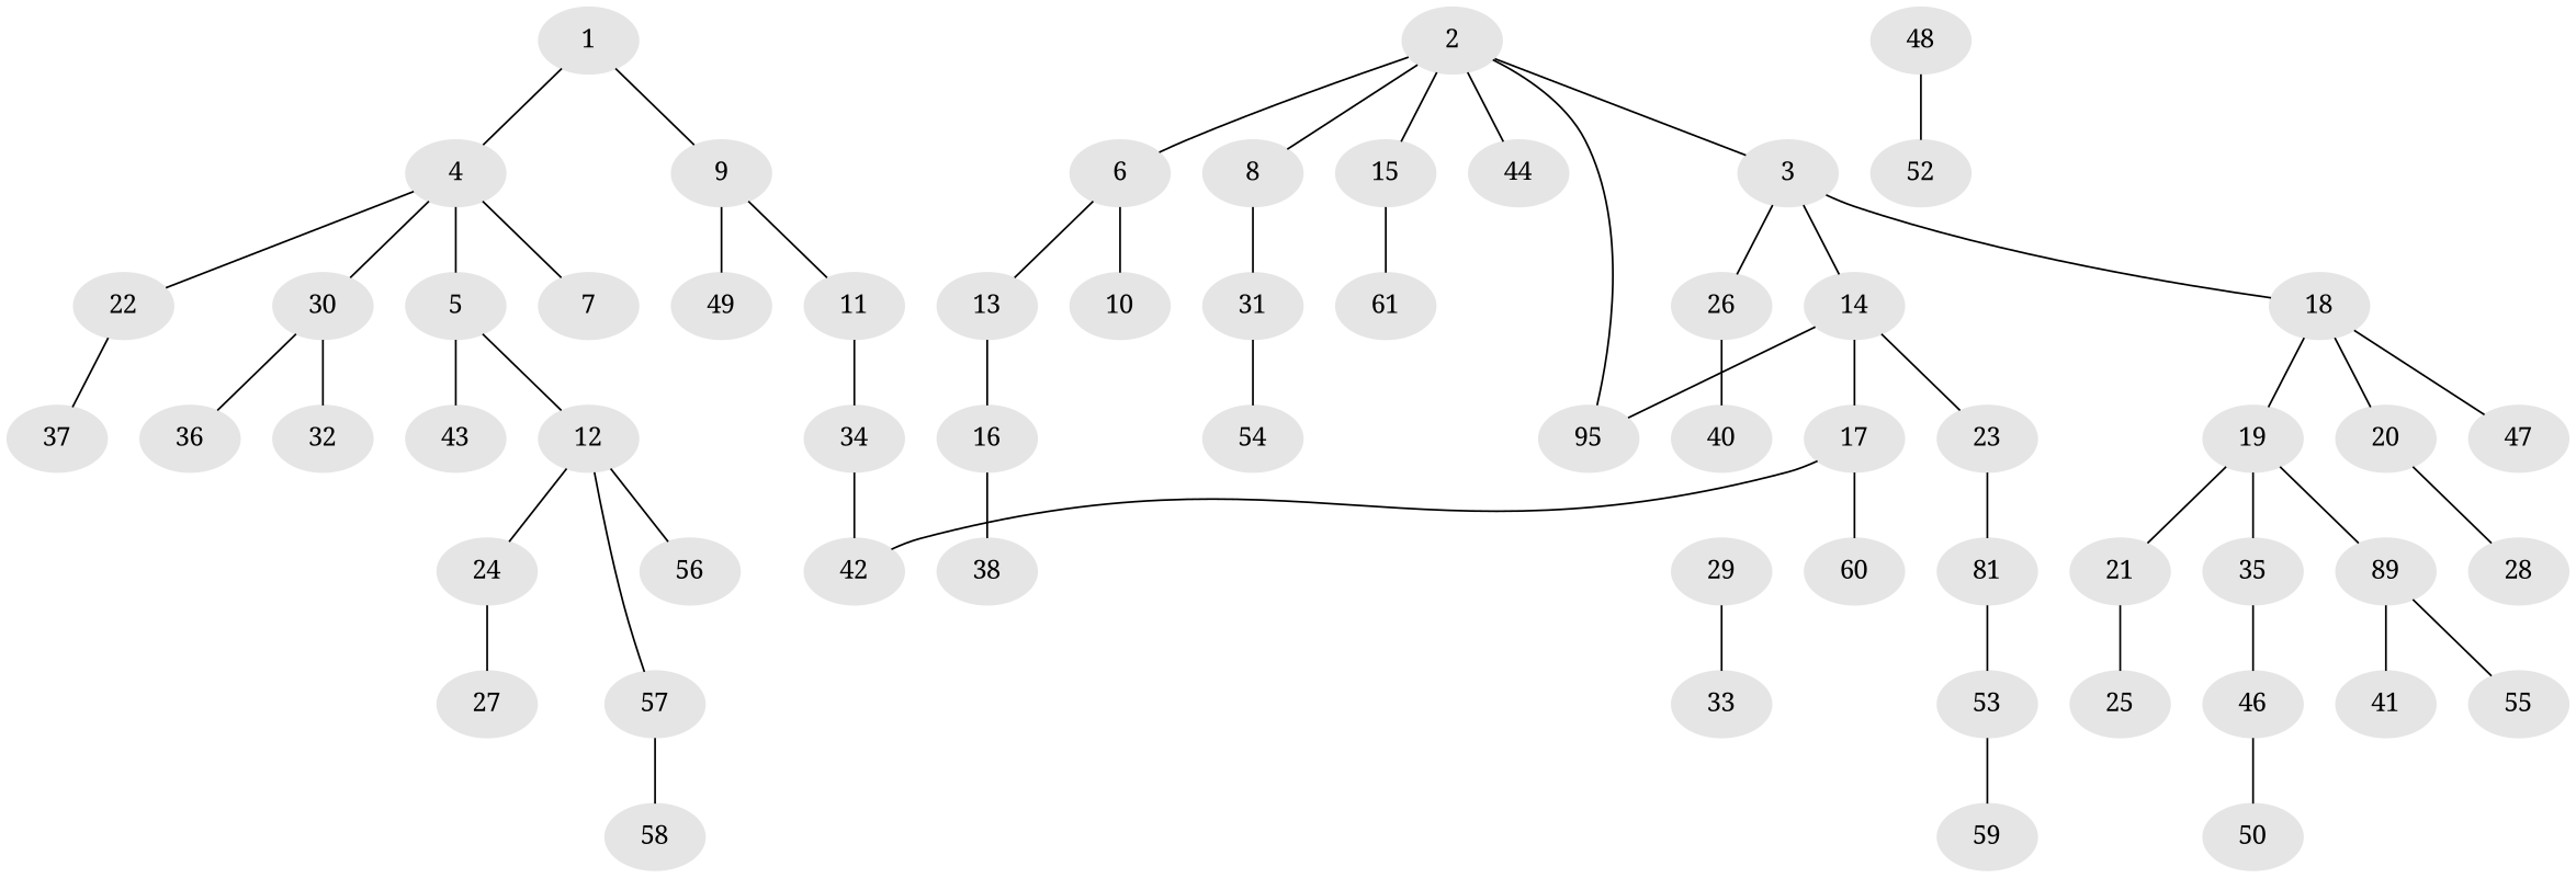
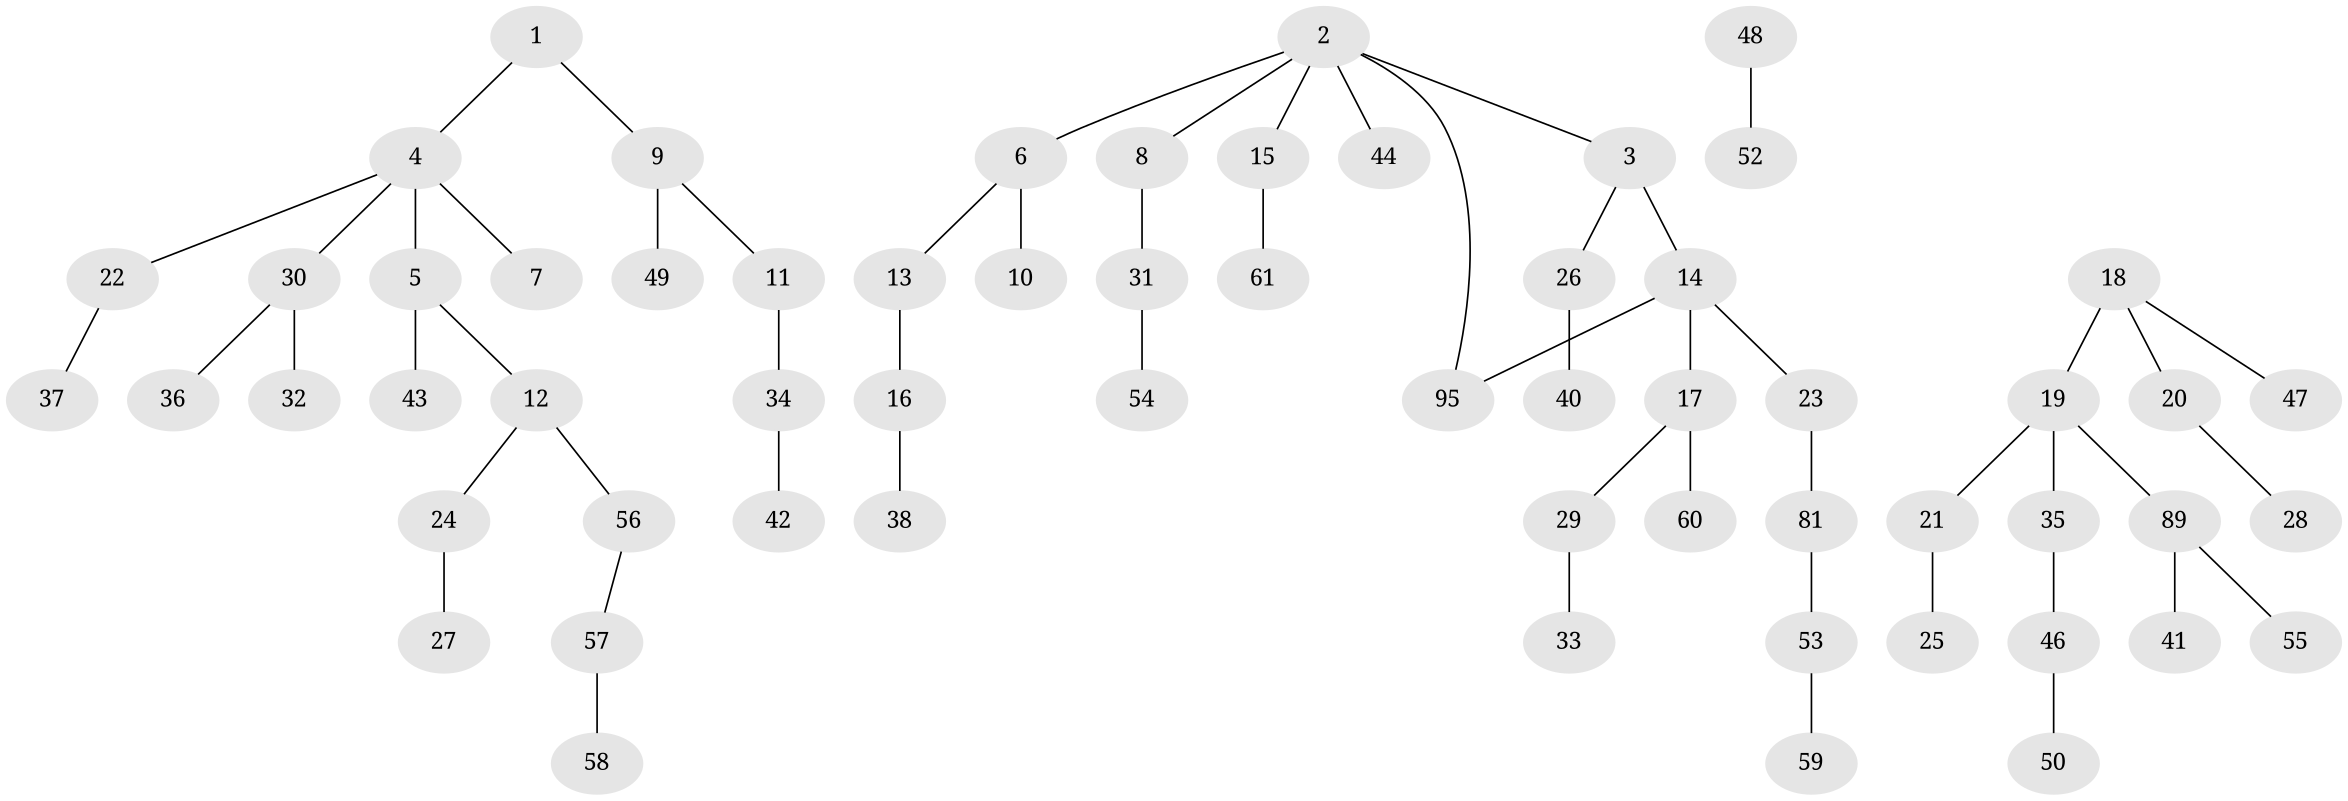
  graph {
    fontname="Noto Serif"
    node [color=gray90 fontname="Noto Serif" style=filled]
    edge [fontname="Noto Serif" weight=1.0]
    1
    4
    9
    2
    3
    6
    8
    15
    44
    n10 [label=95]
    5
    7
    22
    30
    11
    49
    14
    18
    26
    10
    13
    31
    61
    17
    23
    19
    20
    47
    40
    12
    43
    37
    32
    36
    24
    56
    57
    16
    54
    34
    42
    27
    58
    38
    29
    60
    n47 [label=81]
    33
    21
    35
    n51 [label=89]
    28
    25
    46
    41
    55
    53
    48
    52
    50
    59
    1 -- 4
    1 -- 9
    4 -- 5
    4 -- 7
    4 -- 22
    4 -- 30
    9 -- 11
    9 -- 49
    2 -- 3
    2 -- 6
    2 -- 8
    2 -- 15
    2 -- 44
    2 -- n10
    3 -- 14
-   3 -- 18
    3 -- 26
    6 -- 10
    6 -- 13
    8 -- 31
    15 -- 61
    5 -- 12
    5 -- 43
    22 -- 37
    30 -- 32
    30 -- 36
    11 -- 34
    14 -- n10
    14 -- 17
    14 -- 23
    18 -- 19
    18 -- 20
    18 -- 47
    26 -- 40
    13 -- 16
    31 -- 54
-   17 -- 42
+   17 -- 29
    17 -- 60
    23 -- n47
    19 -- 21
    19 -- 35 [weight=3.0]
    19 -- n51
    20 -- 28
    12 -- 24
    12 -- 56
-   12 -- 57
+   56 -- 57
    24 -- 27
    57 -- 58
    16 -- 38
    34 -- 42
    29 -- 33 [weight=2.0]
    n47 -- 53
    21 -- 25 [weight=3.0]
    35 -- 46
    n51 -- 41
    n51 -- 55
    46 -- 50
    53 -- 59
    48 -- 52
  }
